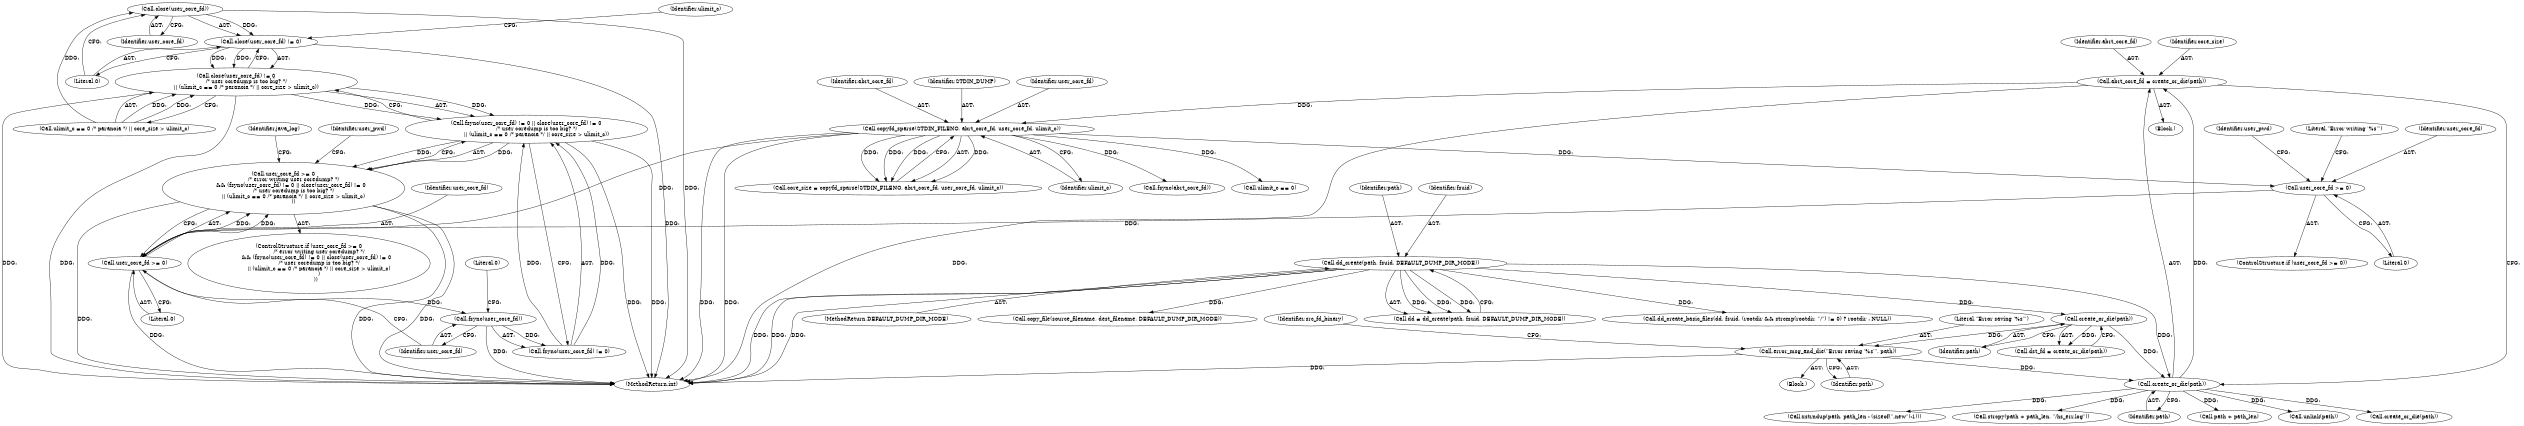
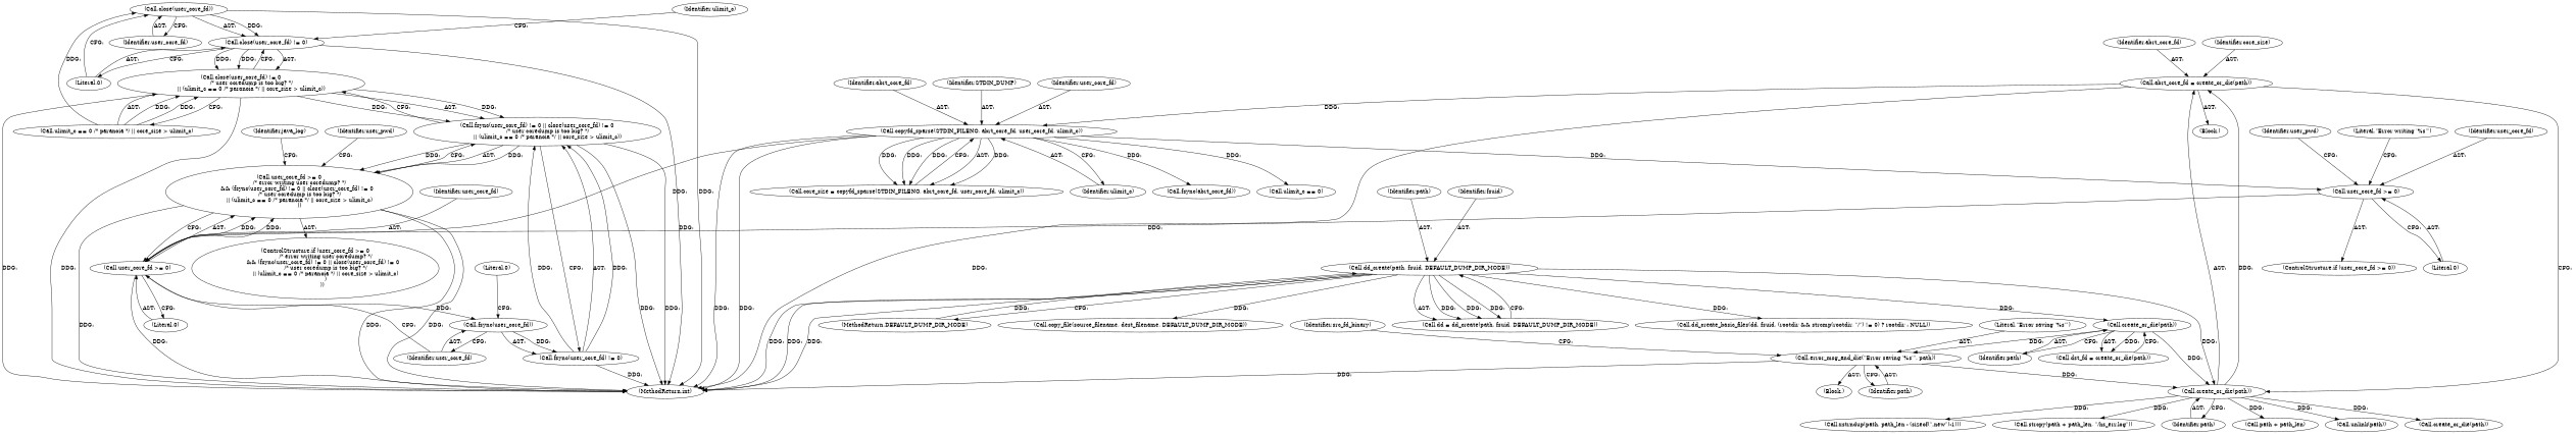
  digraph {
    n1 [label="(Call,close(user_core_fd))"]
    n2 [label="(Call,close(user_core_fd) != 0)"]
    n3 [label="(Identifier,user_core_fd)"]
    n4 [label="(MethodReturn,int)"]
    n5 [label="(Call,close(user_core_fd) != 0\n            /* user coredump is too big? */\n            || (ulimit_c == 0 /* paranoia */ || core_size > ulimit_c))"]
    n6 [label="(Literal,0)"]
    n7 [label="(Call,fsync(user_core_fd))"]
    n8 [label="(Call,fsync(user_core_fd) != 0)"]
    n9 [label="(Identifier,user_core_fd)"]
    n10 [label="(Call,fsync(user_core_fd) != 0 || close(user_core_fd) != 0\n            /* user coredump is too big? */\n            || (ulimit_c == 0 /* paranoia */ || core_size > ulimit_c))"]
    n11 [label="(Call,user_core_fd >= 0)"]
    n12 [label="(Call,user_core_fd >= 0\n            /* error writing user coredump? */\n         && (fsync(user_core_fd) != 0 || close(user_core_fd) != 0\n            /* user coredump is too big? */\n            || (ulimit_c == 0 /* paranoia */ || core_size > ulimit_c)\n            ))"]
    n13 [label="(Literal,0)"]
    n14 [label="(ControlStructure,if (user_core_fd >= 0\n            /* error writing user coredump? */\n         && (fsync(user_core_fd) != 0 || close(user_core_fd) != 0\n            /* user coredump is too big? */\n            || (ulimit_c == 0 /* paranoia */ || core_size > ulimit_c)\n            )\n        ))"]
    n15 [label="(Call,user_core_fd >= 0)"]
    n16 [label="(ControlStructure,if (user_core_fd >= 0))"]
    n17 [label="(Literal,0)"]
    n18 [label="(Call,copyfd_sparse(STDIN_FILENO, abrt_core_fd, user_core_fd, ulimit_c))"]
    n19 [label="(Identifier,ulimit_c)"]
    n20 [label="(Call,fsync(abrt_core_fd))"]
    n21 [label="(Call,core_size = copyfd_sparse(STDIN_FILENO, abrt_core_fd, user_core_fd, ulimit_c))"]
    n22 [label="(Call,ulimit_c == 0)"]
    n23 [label="(Call,abrt_core_fd = create_or_die(path))"]
    n24 [label="(Call,create_or_die(path))"]
    n25 [label="(Block,)"]
    n26 [label="(Call,xstrndup(path, path_len - (sizeof(\".new\")-1)))"]
    n27 [label="(Call,strcpy(path + path_len, \"/hs_err.log\"))"]
    n28 [label="(Identifier,path)"]
    n29 [label="(Call,path + path_len)"]
    n30 [label="(Call,unlink(path))"]
    n31 [label="(Call,create_or_die(path))"]
    n32 [label="(Call,error_msg_and_die(\"Error saving '%s'\", path))"]
    n33 [label="(Identifier,path)"]
    n34 [label="(Block,)"]
    n35 [label="(Call,create_or_die(path))"]
    n36 [label="(Identifier,path)"]
    n37 [label="(Call,dst_fd = create_or_die(path))"]
    n38 [label="(Call,dd_create(path, fsuid, DEFAULT_DUMP_DIR_MODE))"]
    n39 [label="(Call,dd_create_basic_files(dd, fsuid, (rootdir && strcmp(rootdir, \"/\") != 0) ? rootdir : NULL))"]
    n40 [label="(MethodReturn,DEFAULT_DUMP_DIR_MODE)"]
    n41 [label="(Call,copy_file(source_filename, dest_filename, DEFAULT_DUMP_DIR_MODE))"]
    n42 [label="(Call,dd = dd_create(path, fsuid, DEFAULT_DUMP_DIR_MODE))"]
    n43 [label="(Call,ulimit_c == 0 /* paranoia */ || core_size > ulimit_c)"]
    n44 [label="(Identifier,src_fd_binary)"]
    n45 [label="(Identifier,path)"]
    n46 [label="(Literal,\"Error saving '%s'\")"]
    n47 [label="(Identifier,ulimit_c)"]
    n48 [label="(Identifier,abrt_core_fd)"]
    n49 [label="(Identifier,java_log)"]
    n50 [label="(Identifier,user_core_fd)"]
    n51 [label="(Identifier,user_pwd)"]
    n52 [label="(Identifier,user_pwd)"]
    n53 [label="(Identifier,STDIN_DUMP)"]
    n54 [label="(Literal,0)"]
    n55 [label="(Identifier,user_core_fd)"]
    n56 [label="(Identifier,abrt_core_fd)"]
    n57 [label="(Identifier,fsuid)"]
    n58 [label="(Literal,\"Error writing '%s'\")"]
    n59 [label="(Identifier,user_core_fd)"]
    n60 [label="(Identifier,core_size)"]
    n1 -> n2 [label="AST: "]
    n1 -> n2 [label="DDG: "]
    n1 -> n3 [label="CFG: "]
    n1 -> n4 [label="DDG: "]
    n2 -> n4 [label="DDG: "]
    n2 -> n5 [label="AST: "]
    n2 -> n5 [label="DDG: "]
    n2 -> n5 [label="DDG: "]
    n2 -> n6 [label="CFG: "]
    n3 -> n1 [label="AST: "]
    n5 -> n2 [label="CFG: "]
    n5 -> n4 [label="DDG: "]
    n5 -> n4 [label="DDG: "]
    n5 -> n10 [label="AST: "]
    n5 -> n10 [label="DDG: "]
    n5 -> n10 [label="DDG: "]
    n5 -> n43 [label="CFG: "]
    n6 -> n1 [label="CFG: "]
    n6 -> n2 [label="AST: "]
-   n7 -> n4 [label="DDG: "]
+   n8 -> n4 [label="DDG: "]
    n7 -> n8 [label="AST: "]
    n7 -> n8 [label="DDG: "]
    n7 -> n9 [label="CFG: "]
    n8 -> n10 [label="AST: "]
    n8 -> n10 [label="DDG: "]
    n8 -> n10 [label="DDG: "]
    n9 -> n7 [label="AST: "]
    n9 -> n11 [label="CFG: "]
    n10 -> n4 [label="DDG: "]
    n10 -> n4 [label="DDG: "]
    n10 -> n5 [label="CFG: "]
    n10 -> n8 [label="CFG: "]
    n10 -> n12 [label="AST: "]
    n10 -> n12 [label="DDG: "]
    n10 -> n12 [label="DDG: "]
    n11 -> n4 [label="DDG: "]
    n11 -> n7 [label="DDG: "]
    n11 -> n12 [label="AST: "]
    n11 -> n12 [label="DDG: "]
    n11 -> n12 [label="DDG: "]
    n11 -> n13 [label="CFG: "]
    n12 -> n4 [label="DDG: "]
    n12 -> n4 [label="DDG: "]
    n12 -> n4 [label="DDG: "]
    n12 -> n10 [label="CFG: "]
    n12 -> n11 [label="CFG: "]
    n12 -> n14 [label="AST: "]
    n13 -> n11 [label="AST: "]
    n15 -> n11 [label="DDG: "]
    n15 -> n16 [label="AST: "]
    n15 -> n17 [label="CFG: "]
    n17 -> n15 [label="AST: "]
    n18 -> n4 [label="DDG: "]
    n18 -> n4 [label="DDG: "]
    n18 -> n11 [label="DDG: "]
    n18 -> n15 [label="DDG: "]
    n18 -> n19 [label="CFG: "]
    n18 -> n20 [label="DDG: "]
    n18 -> n21 [label="AST: "]
    n18 -> n21 [label="DDG: "]
    n18 -> n21 [label="DDG: "]
    n18 -> n21 [label="DDG: "]
    n18 -> n21 [label="DDG: "]
    n18 -> n22 [label="DDG: "]
    n19 -> n18 [label="AST: "]
    n21 -> n18 [label="CFG: "]
    n23 -> n4 [label="DDG: "]
    n23 -> n18 [label="DDG: "]
    n23 -> n24 [label="CFG: "]
    n23 -> n25 [label="AST: "]
    n24 -> n23 [label="AST: "]
    n24 -> n23 [label="DDG: "]
    n24 -> n26 [label="DDG: "]
    n24 -> n27 [label="DDG: "]
    n24 -> n28 [label="CFG: "]
    n24 -> n29 [label="DDG: "]
    n24 -> n30 [label="DDG: "]
    n24 -> n31 [label="DDG: "]
    n28 -> n24 [label="AST: "]
    n32 -> n4 [label="DDG: "]
    n32 -> n24 [label="DDG: "]
    n32 -> n33 [label="CFG: "]
    n32 -> n34 [label="AST: "]
    n33 -> n32 [label="AST: "]
    n35 -> n24 [label="DDG: "]
    n35 -> n32 [label="DDG: "]
    n35 -> n36 [label="CFG: "]
    n35 -> n37 [label="AST: "]
    n35 -> n37 [label="DDG: "]
    n36 -> n35 [label="AST: "]
    n37 -> n35 [label="CFG: "]
    n38 -> n4 [label="DDG: "]
    n38 -> n4 [label="DDG: "]
    n38 -> n4 [label="DDG: "]
    n38 -> n24 [label="DDG: "]
    n38 -> n35 [label="DDG: "]
    n38 -> n39 [label="DDG: "]
+   n38 -> n40 [label="CFG: "]
    n38 -> n41 [label="DDG: "]
    n38 -> n42 [label="AST: "]
    n38 -> n42 [label="DDG: "]
    n38 -> n42 [label="DDG: "]
    n38 -> n42 [label="DDG: "]
-   n40 -> n38 [label="AST: "]
+   n40 -> n38 [label="DDG: "]
    n42 -> n38 [label="CFG: "]
    n43 -> n1 [label="DDG: "]
    n43 -> n5 [label="AST: "]
    n43 -> n5 [label="DDG: "]
    n43 -> n5 [label="DDG: "]
    n44 -> n32 [label="CFG: "]
    n45 -> n38 [label="AST: "]
    n46 -> n32 [label="AST: "]
    n47 -> n2 [label="CFG: "]
    n48 -> n18 [label="AST: "]
    n49 -> n12 [label="CFG: "]
    n50 -> n11 [label="AST: "]
    n51 -> n12 [label="CFG: "]
    n52 -> n15 [label="CFG: "]
    n53 -> n18 [label="AST: "]
    n54 -> n7 [label="CFG: "]
    n55 -> n18 [label="AST: "]
    n56 -> n23 [label="AST: "]
    n57 -> n38 [label="AST: "]
    n58 -> n15 [label="CFG: "]
    n59 -> n15 [label="AST: "]
    n60 -> n23 [label="AST: "]
  }
